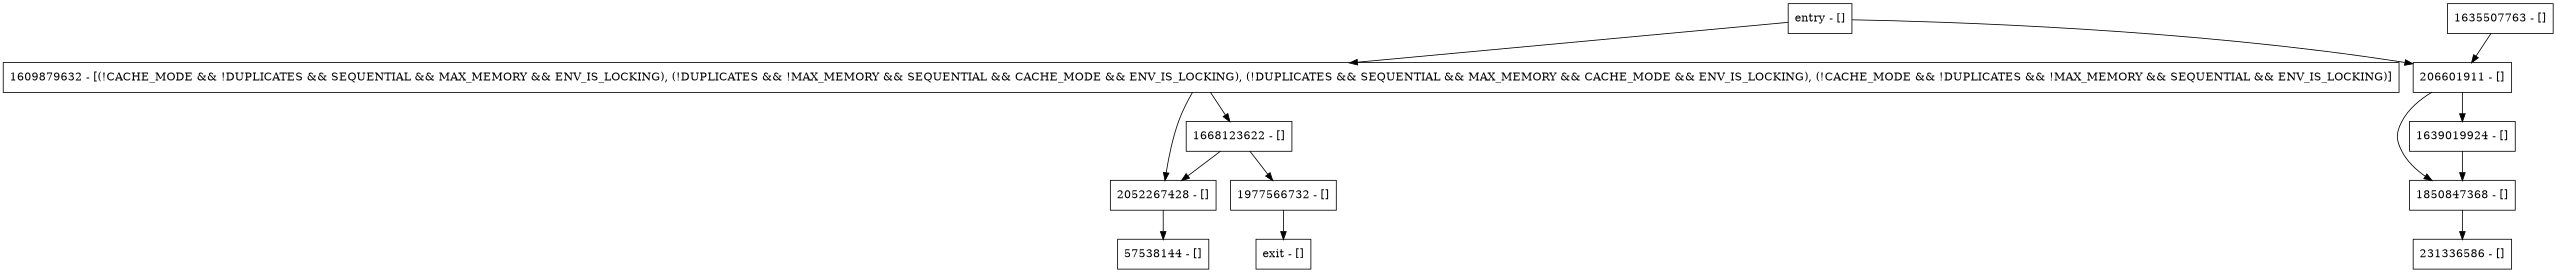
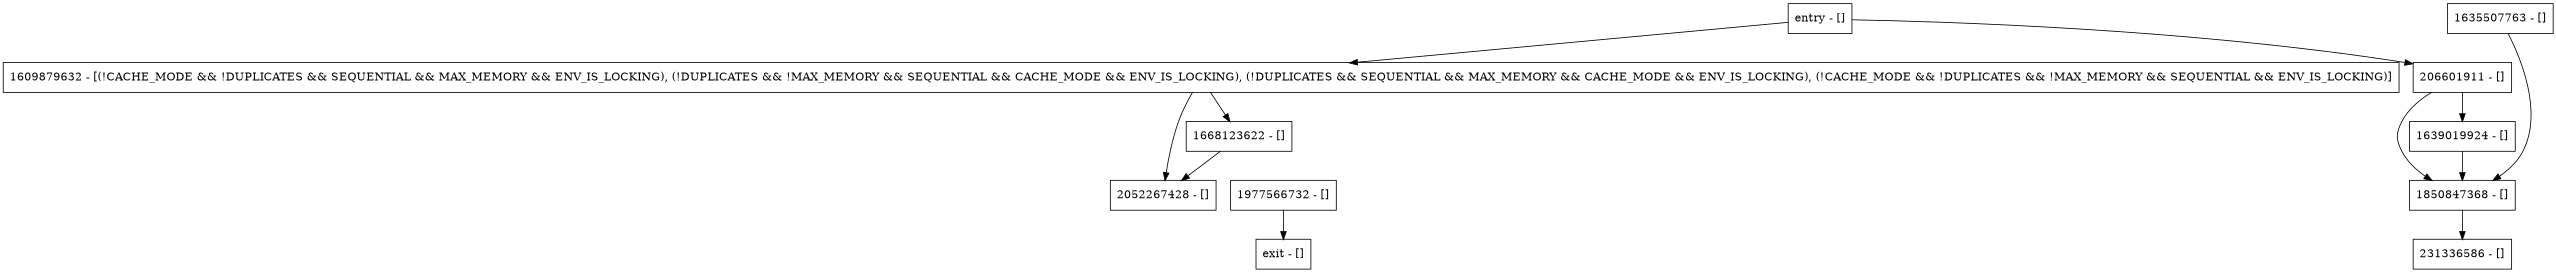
  digraph {
    node [shape=record]
    n1 [label="1609879632 - [(!CACHE_MODE && !DUPLICATES && SEQUENTIAL && MAX_MEMORY && ENV_IS_LOCKING), (!DUPLICATES && !MAX_MEMORY && SEQUENTIAL && CACHE_MODE && ENV_IS_LOCKING), (!DUPLICATES && SEQUENTIAL && MAX_MEMORY && CACHE_MODE && ENV_IS_LOCKING), (!CACHE_MODE && !DUPLICATES && !MAX_MEMORY && SEQUENTIAL && ENV_IS_LOCKING)]"]
    n2 [label="2052267428 - []"]
    n3 [label="1668123622 - []"]
-   n4 [label="57538144 - []"]
    n5 [label="1977566732 - []"]
    n6 [label="206601911 - []"]
    n7 [label="1850847368 - []"]
    n8 [label="1639019924 - []"]
    n9 [label="231336586 - []"]
    n10 [label="exit - []"]
    n11 [label="1635507763 - []"]
    n12 [label="entry - []"]
    n1 -> n2
    n1 -> n3
-   n2 -> n4
    n3 -> n2
-   n3 -> n5
    n5 -> n10
    n6 -> n7
    n6 -> n8
    n7 -> n9
    n8 -> n7
-   n11 -> n6
+   n11 -> n7
    n12 -> n1
    n12 -> n6
  }
